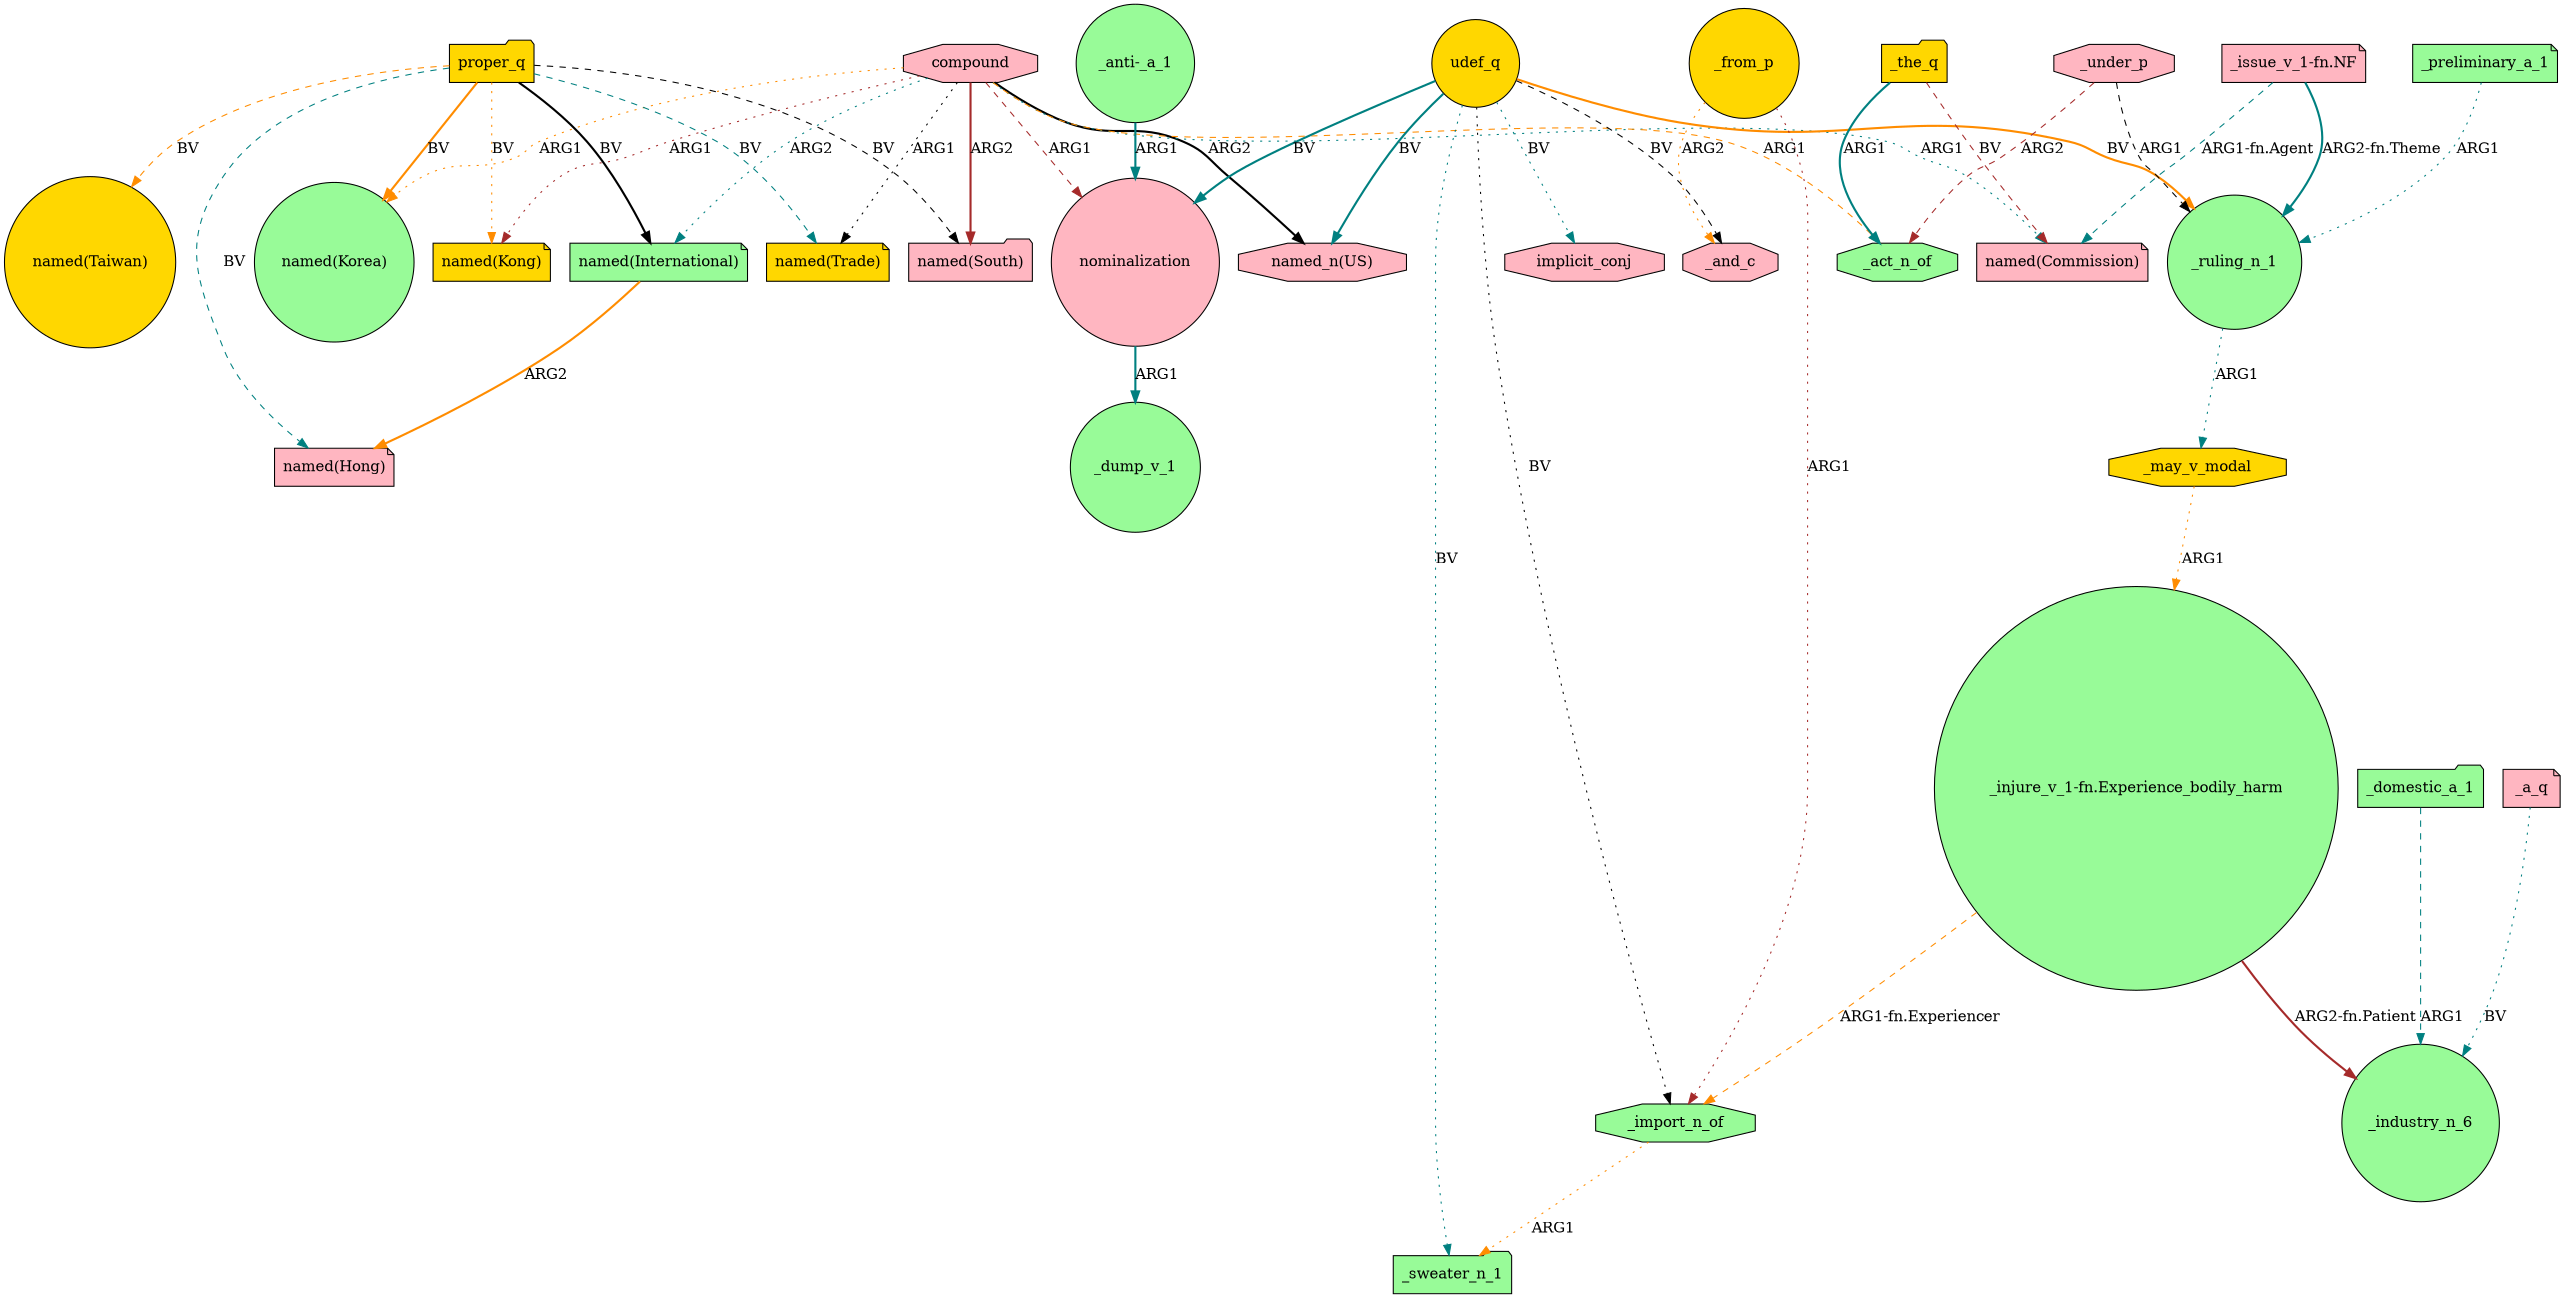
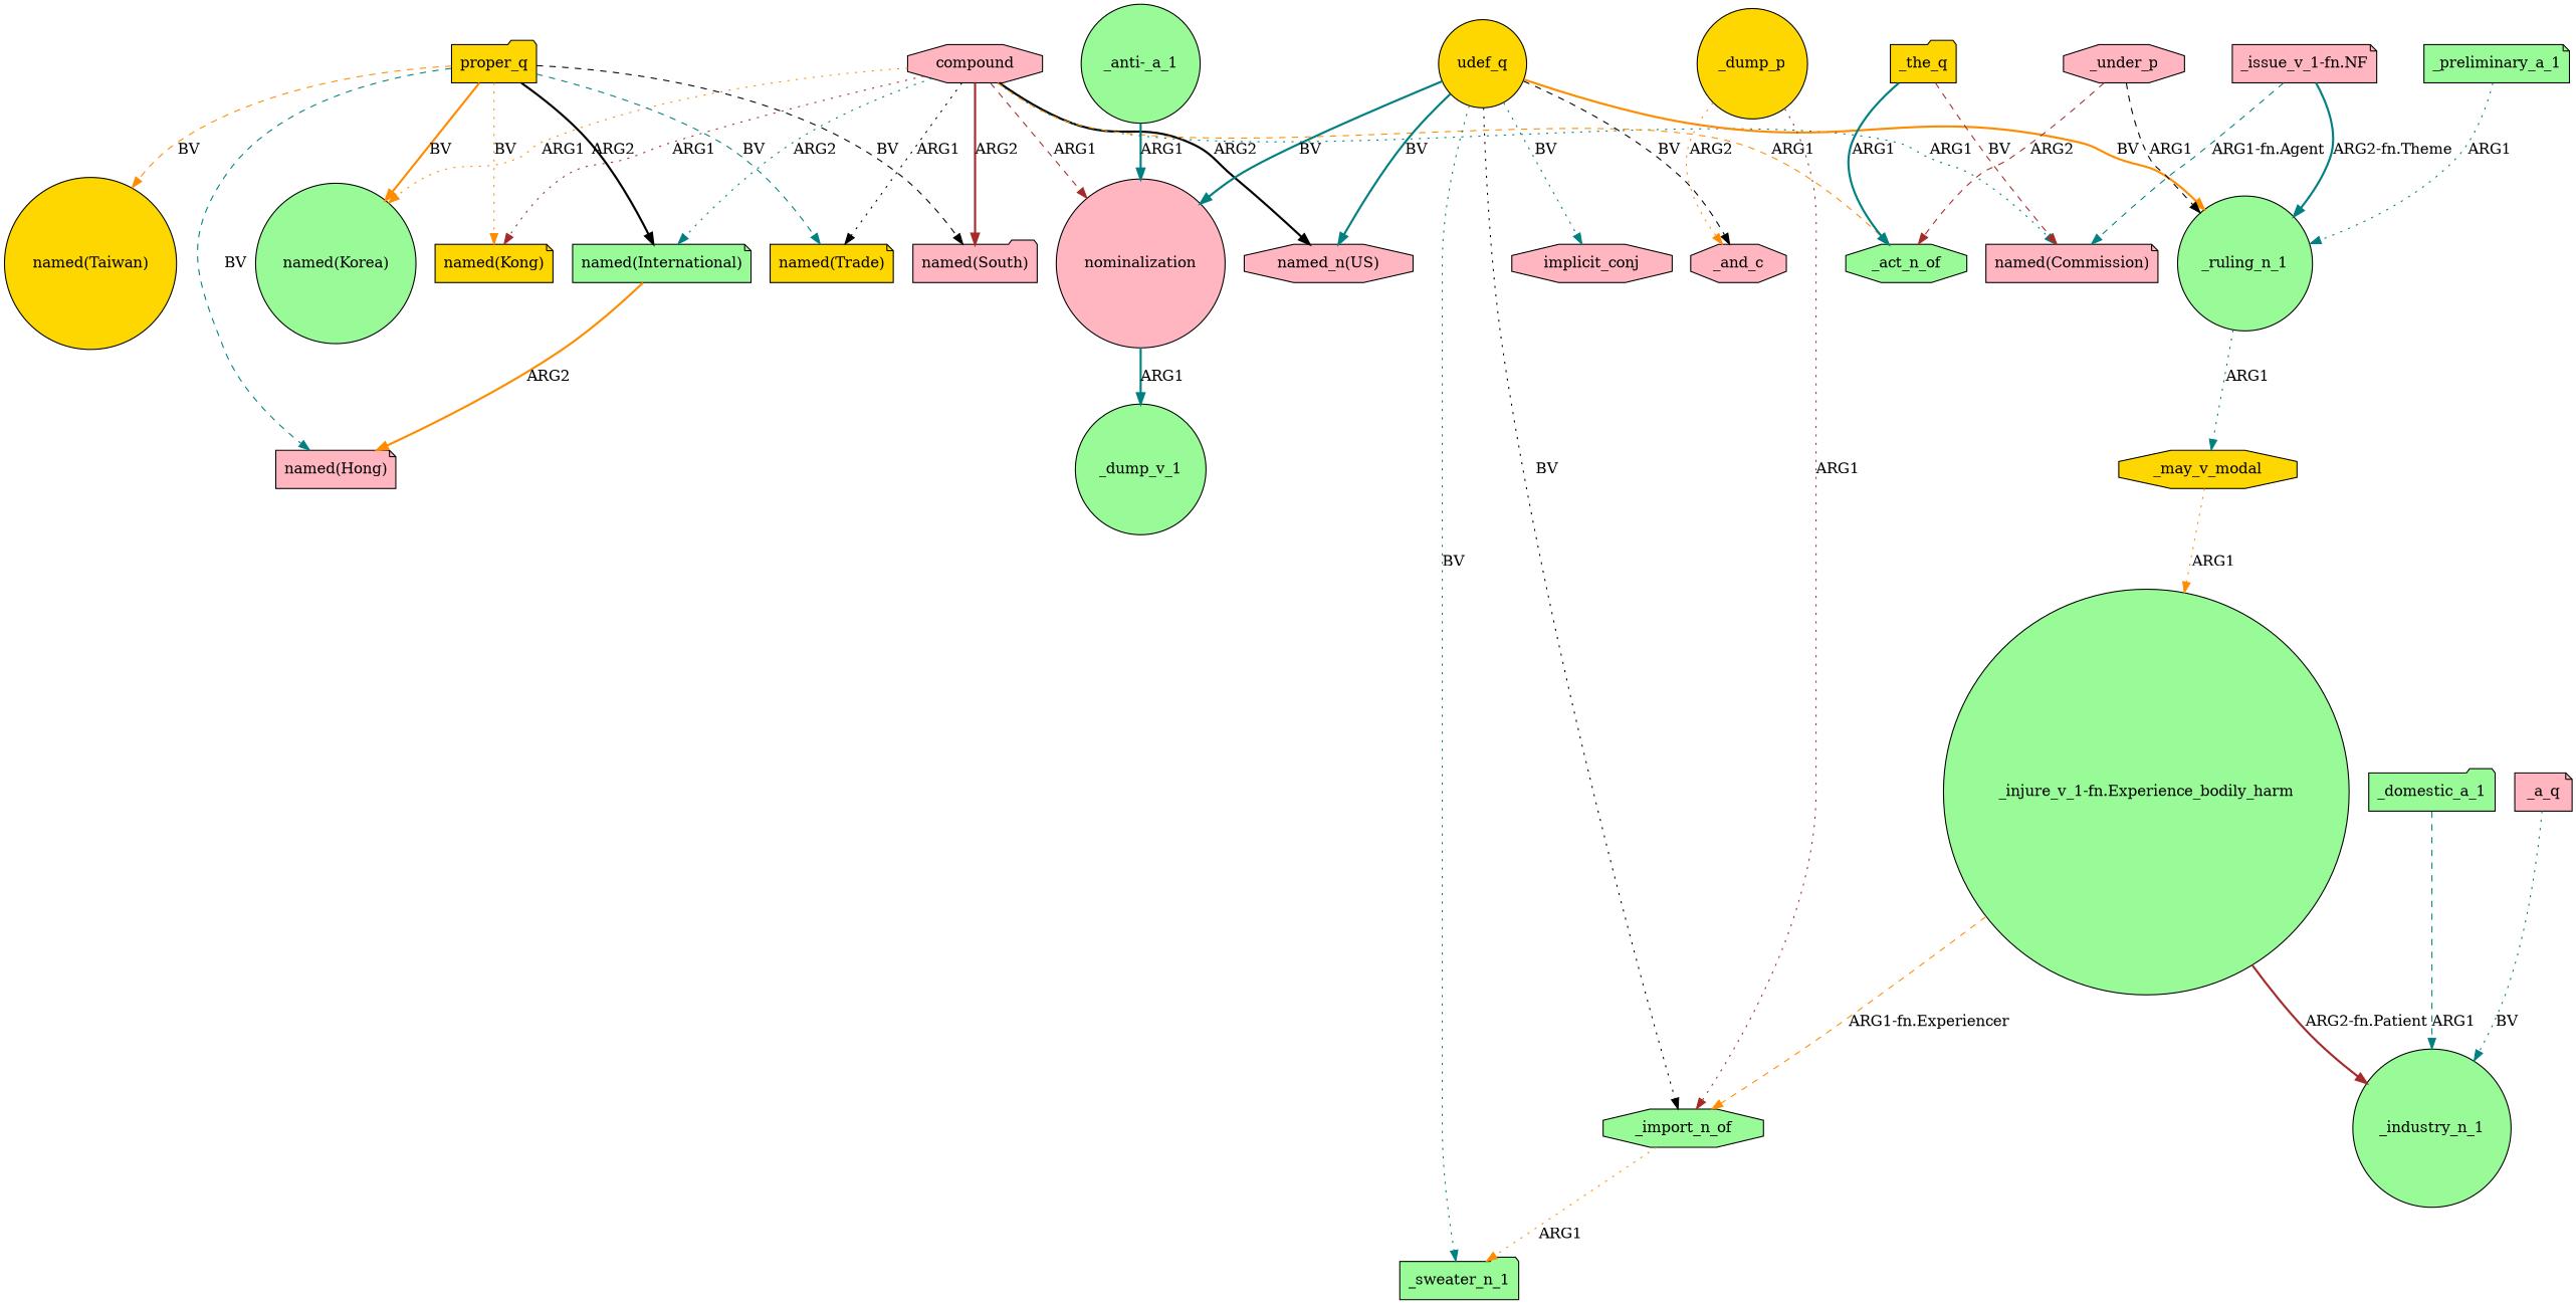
  digraph {
    node [fillcolor=palegreen shape=circle style=filled]
    edge [color=teal style=dotted]
    compound [fillcolor=lightpink shape=octagon]
    "named(South)" [fillcolor=lightpink shape=folder]
    "named_n(US)" [fillcolor=lightpink shape=octagon]
    "named(Commission)" [fillcolor=lightpink shape=note]
    nominalization [fillcolor=lightpink]
    _act_n_of [shape=octagon]
    "named(Korea)"
    "named(Trade)" [fillcolor=gold shape=note]
    "named(Kong)" [fillcolor=gold shape=note]
    "named(International)" [shape=note]
    _dump_v_1
    "named(Hong)" [fillcolor=lightpink shape=note]
    udef_q [fillcolor=gold]
    _ruling_n_1
    _import_n_of [shape=octagon]
    implicit_conj [fillcolor=lightpink shape=octagon]
    _sweater_n_1 [shape=folder]
    _and_c [fillcolor=lightpink shape=octagon]
    _may_v_modal [fillcolor=gold shape=octagon]
    _preliminary_a_1 [shape=note]
    "_injure_v_1-fn.Experience_bodily_harm"
    _under_p [fillcolor=lightpink shape=octagon]
    _the_q [fillcolor=gold shape=folder]
-   _industry_n_1 [label=_industry_n_6]
+   _industry_n_1
    proper_q [fillcolor=gold shape=folder]
    "named(Taiwan)" [fillcolor=gold]
-   _from_p [fillcolor=gold]
+   _from_p [fillcolor=gold label=_dump_p]
    "_issue_v_1-fn.NF" [fillcolor=lightpink shape=note]
    _domestic_a_1 [shape=folder]
    _a_q [fillcolor=lightpink shape=note]
    "_anti-_a_1"
    compound -> "named(South)" [color=brown label=ARG2 style=bold]
    compound -> "named_n(US)" [color=black label=ARG2 style=bold]
    compound -> "named(Commission)" [label=ARG1]
    compound -> nominalization [color=brown label=ARG1 style=dashed]
    compound -> _act_n_of [color=darkorange label=ARG1 style=dashed]
    compound -> "named(Korea)" [color=darkorange label=ARG1]
    compound -> "named(Trade)" [color=black label=ARG1]
    compound -> "named(Kong)" [color=brown label=ARG1]
    compound -> "named(International)" [label=ARG2]
    nominalization -> _dump_v_1 [label=ARG1 style=bold]
    "named(International)" -> "named(Hong)" [color=darkorange label=ARG2 style=bold]
    udef_q -> "named_n(US)" [label=BV style=bold]
    udef_q -> nominalization [label=BV style=bold]
    udef_q -> _ruling_n_1 [color=darkorange label=BV style=bold]
    udef_q -> _import_n_of [color=black label=BV]
    udef_q -> implicit_conj [label=BV]
    udef_q -> _sweater_n_1 [label=BV]
    udef_q -> _and_c [color=black label=BV style=dashed]
    _ruling_n_1 -> _may_v_modal [label=ARG1]
    _import_n_of -> _sweater_n_1 [color=darkorange label=ARG1]
    _may_v_modal -> "_injure_v_1-fn.Experience_bodily_harm" [color=darkorange label=ARG1]
    _preliminary_a_1 -> _ruling_n_1 [label=ARG1]
    "_injure_v_1-fn.Experience_bodily_harm" -> _import_n_of [color=darkorange label="ARG1-fn.Experiencer" style=dashed]
    "_injure_v_1-fn.Experience_bodily_harm" -> _industry_n_1 [color=brown label="ARG2-fn.Patient" style=bold]
    _under_p -> _act_n_of [color=brown label=ARG2 style=dashed]
    _under_p -> _ruling_n_1 [color=black label=ARG1 style=dashed]
    _the_q -> "named(Commission)" [color=brown label=BV style=dashed]
    _the_q -> _act_n_of [label=ARG1 style=bold]
    proper_q -> "named(South)" [color=black label=BV style=dashed]
    proper_q -> "named(Korea)" [color=darkorange label=BV style=bold]
    proper_q -> "named(Trade)" [label=BV style=dashed]
    proper_q -> "named(Kong)" [color=darkorange label=BV]
-   proper_q -> "named(International)" [color=black label=BV style=bold]
+   proper_q -> "named(International)" [color=black label=ARG2 style=bold]
    proper_q -> "named(Hong)" [label=BV style=dashed]
    proper_q -> "named(Taiwan)" [color=darkorange label=BV style=dashed]
    _from_p -> _import_n_of [color=brown label=ARG1]
    _from_p -> _and_c [color=darkorange label=ARG2]
    "_issue_v_1-fn.NF" -> "named(Commission)" [label="ARG1-fn.Agent" style=dashed]
    "_issue_v_1-fn.NF" -> _ruling_n_1 [label="ARG2-fn.Theme" style=bold]
    _domestic_a_1 -> _industry_n_1 [label=ARG1 style=dashed]
    _a_q -> _industry_n_1 [label=BV]
    "_anti-_a_1" -> nominalization [label=ARG1 style=bold]
  }
